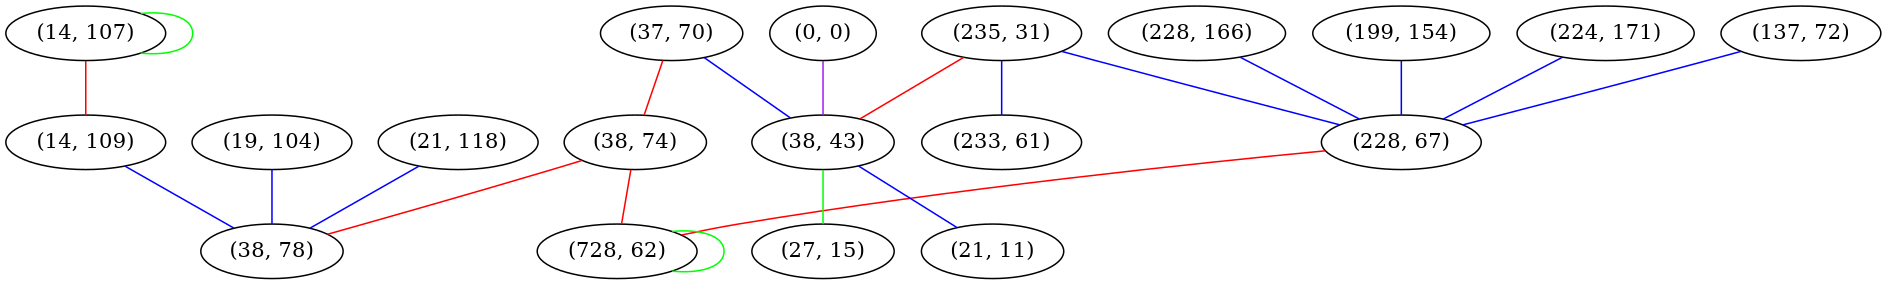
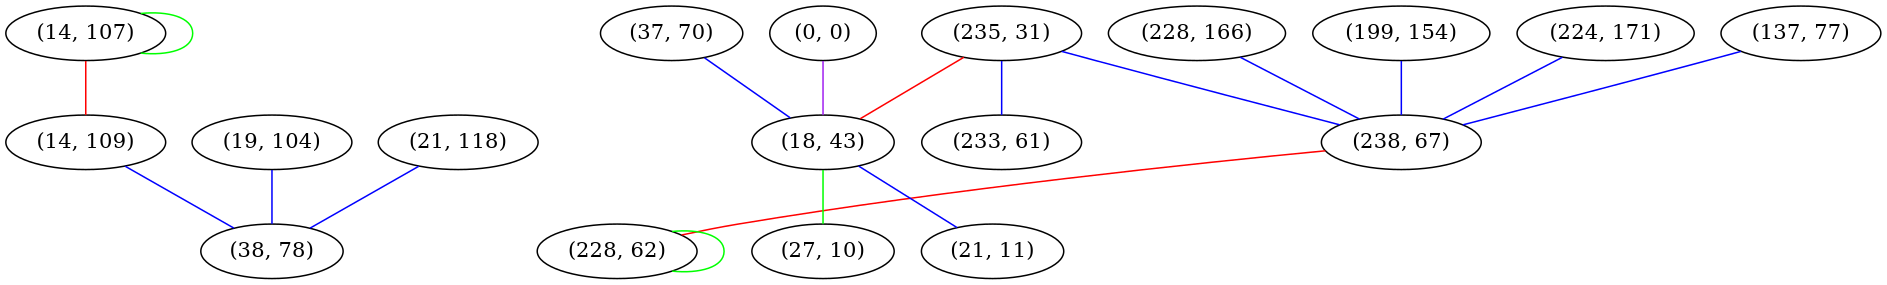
  graph {
    edge [color=blue weight=3]
    "(14, 107)"
    "(14, 109)"
    "(38, 78)"
-   "(137, 77)" [label="(137, 72)"]
-   "(228, 67)"
-   "(228, 62)" [label="(728, 62)"]
+   "(137, 77)"
+   "(228, 67)" [label="(238, 67)"]
+   "(228, 62)"
    "(0, 0)"
-   "(38, 43)"
-   "(27, 10)" [label="(27, 15)"]
+   "(38, 43)" [label="(18, 43)"]
+   "(27, 10)"
    "(21, 11)"
    "(228, 166)"
    "(199, 154)"
    "(19, 104)"
    "(37, 70)"
-   "(38, 74)"
    "(235, 31)"
    "(233, 61)"
    "(224, 171)"
    "(21, 118)"
    "(14, 107)" -- "(14, 107)" [color=green weight=2]
    "(14, 107)" -- "(14, 109)" [color=red weight=1]
    "(14, 109)" -- "(38, 78)"
    "(137, 77)" -- "(228, 67)"
    "(228, 67)" -- "(228, 62)" [color=red weight=1]
    "(228, 62)" -- "(228, 62)" [color=green weight=2]
    "(0, 0)" -- "(38, 43)" [color=purple weight=4]
    "(38, 43)" -- "(27, 10)" [color=green]
    "(38, 43)" -- "(21, 11)"
    "(228, 166)" -- "(228, 67)"
    "(199, 154)" -- "(228, 67)"
    "(19, 104)" -- "(38, 78)"
    "(37, 70)" -- "(38, 43)"
-   "(37, 70)" -- "(38, 74)" [color=red weight=1]
-   "(38, 74)" -- "(38, 78)" [color=red weight=1]
-   "(38, 74)" -- "(228, 62)" [color=red weight=1]
    "(235, 31)" -- "(228, 67)"
    "(235, 31)" -- "(38, 43)" [color=red weight=1]
    "(235, 31)" -- "(233, 61)"
    "(224, 171)" -- "(228, 67)"
    "(21, 118)" -- "(38, 78)"
  }
